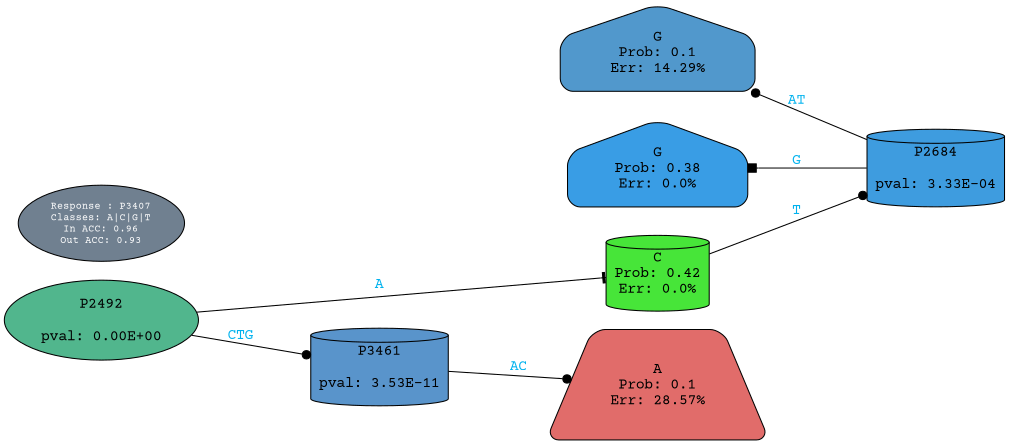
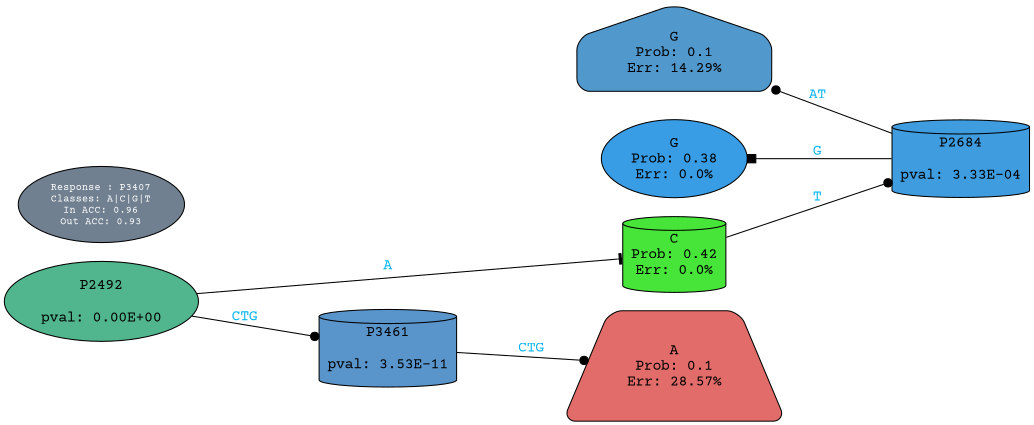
  digraph {
    fontname="Courier Prime"
    rankdir=LR
    ranksep=equally
    splines=polylines
    node [color=black fontname="Courier Prime" shape=cylinder style="filled, rounded"]
    edge [arrowhead=dot fontcolor=deepskyblue2 fontname="Courier Prime"]
    n1 [fillcolor="#47e539" label="C\nProb: 0.42\nErr: 0.0%"]
    n2 [fillcolor="#e16c6a" label="A\nProb: 0.1\nErr: 28.57%" shape=trapezium]
    n3 [fillcolor="#5198cc" label="G\nProb: 0.1\nErr: 14.29%" shape=house]
-   n4 [fillcolor="#399de5" label="G\nProb: 0.38\nErr: 0.0%" shape=house]
+   n4 [fillcolor="#399de5" label="G\nProb: 0.38\nErr: 0.0%" shape=ellipse]
    n5 [align=left fillcolor=slategray fontcolor=white fontsize=10 label="Response : P3407\nClasses: A|C|G|T\nIn ACC: 0.96\nOut ACC: 0.93\n" shape=ellipse style=filled]
    n6 [fillcolor="#51b68d" label="P2492\n\npval: 0.00E+00" shape=ellipse]
    n7 [fillcolor="#3e9cdf" label="P2684\n\npval: 3.33E-04"]
    n8 [fillcolor="#5994cb" label="P3461\n\npval: 3.53E-11"]
    subgraph sub_1 {
      rank=same
      n1
      n2
      n3
      n4
    }
    subgraph sub_2 {
      rank=same
      n5
      n6
    }
    n1 -> n7 [label=T]
    n6 -> n1 [arrowhead=tee label=A]
    n6 -> n8 [label=CTG]
    n7 -> n3 [label=AT]
    n7 -> n4 [arrowhead=box label=G]
-   n8 -> n2 [label=AC]
+   n8 -> n2 [label=CTG]
  }
